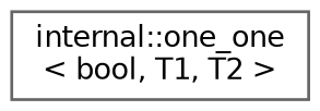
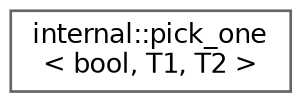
  digraph {
    rankdir=TB
-   n1 [color=grey40 fillcolor=white fontname=Helvetica fontsize=10 height=0.2 label="internal::one_one\l\< bool, T1, T2 \>" shape=box style=filled width=0.4]
+   n1 [color=grey40 fillcolor=white fontname=Helvetica fontsize=10 height=0.2 label="internal::pick_one\l\< bool, T1, T2 \>" shape=box style=filled width=0.4]
  }
